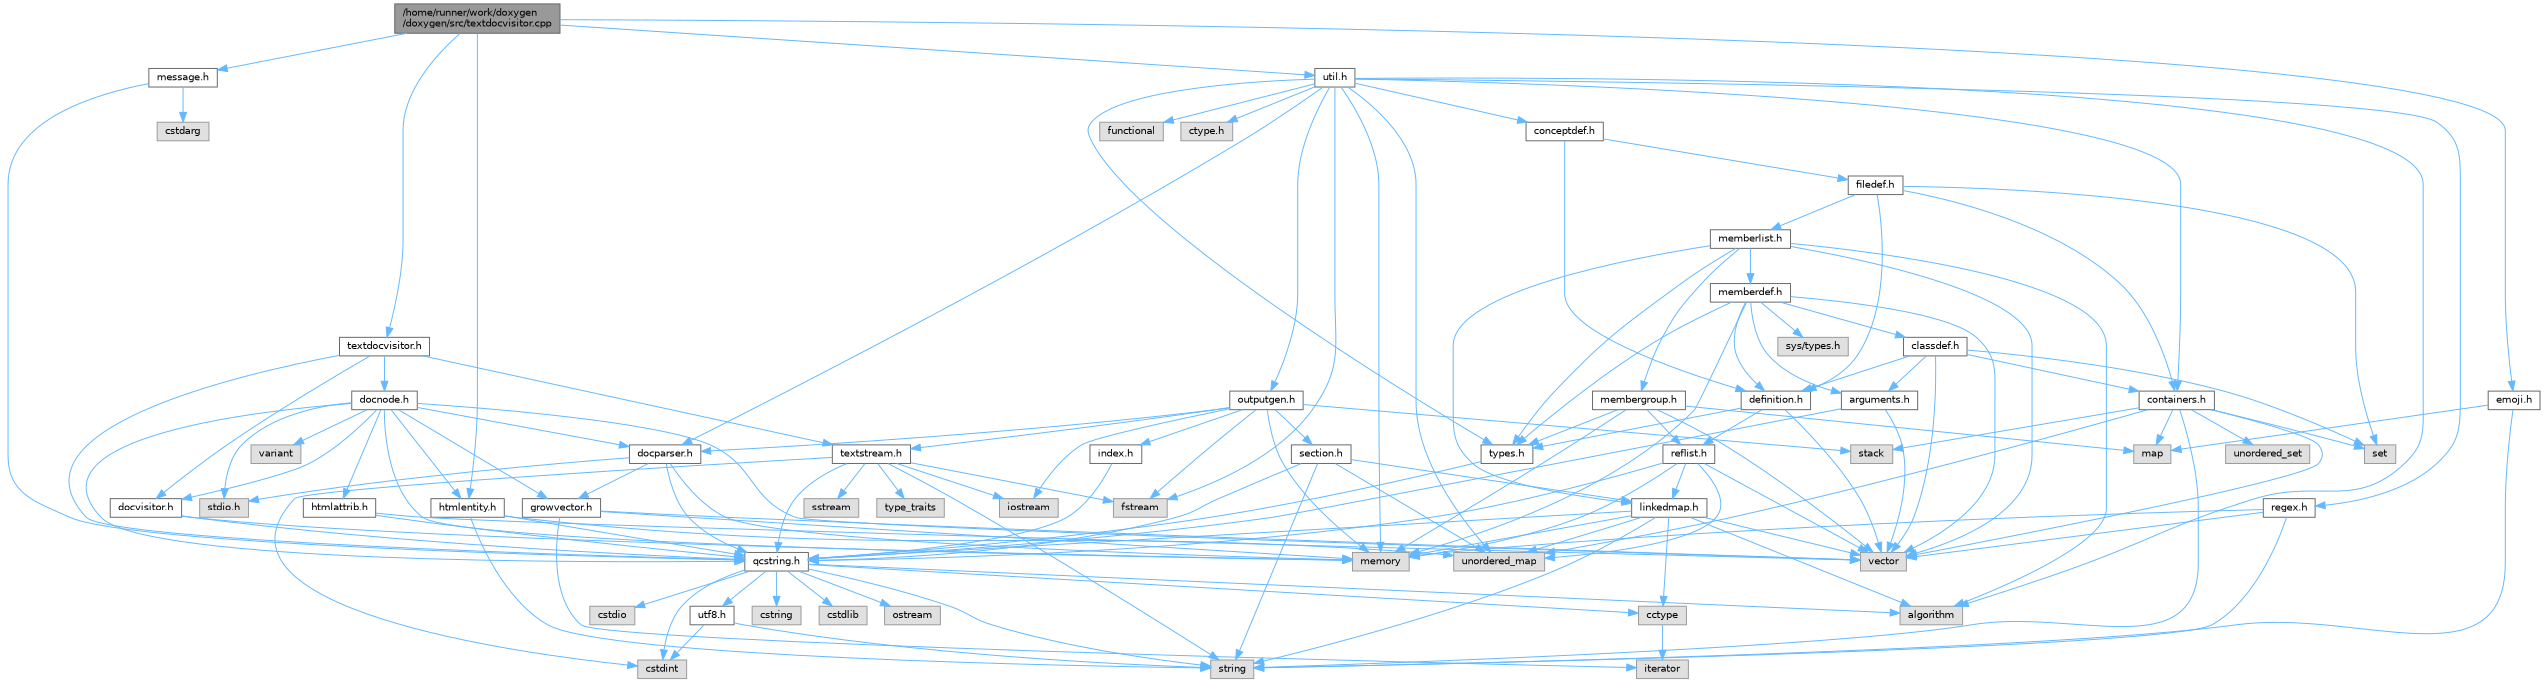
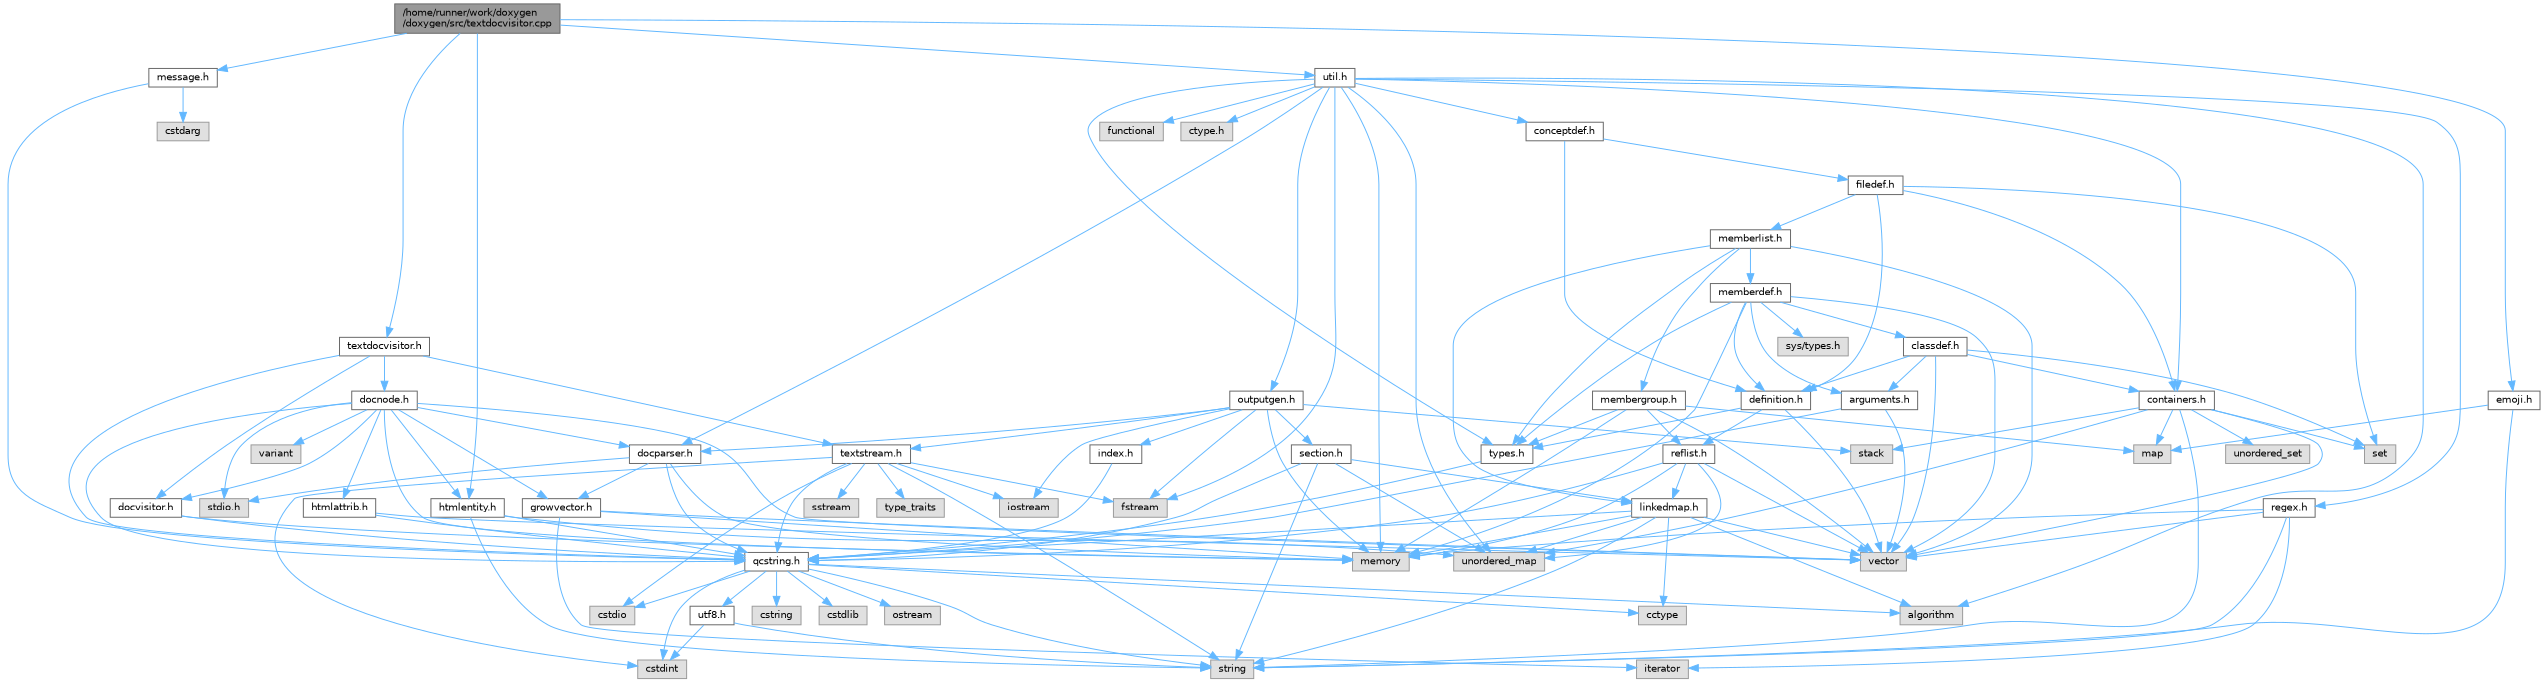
  digraph {
    node [color=grey40 fillcolor=white fontname=Helvetica fontsize=10 shape=box style=filled]
    edge [color=steelblue1 fontname=Helvetica fontsize=10 labelfontname=Helvetica labelfontsize=10 style=solid]
    n1 [color=gray40 fillcolor=grey60 fontcolor=black height=0.2 label="/home/runner/work/doxygen\l/doxygen/src/textdocvisitor.cpp" width=0.4]
    n2 [height=0.2 label="textdocvisitor.h" width=0.4]
    n3 [height=0.2 label="htmlentity.h" width=0.4]
    n4 [height=0.2 label="message.h" width=0.4]
    n5 [height=0.2 label="util.h" width=0.4]
    n6 [height=0.2 label="emoji.h" width=0.4]
    n7 [height=0.2 label="qcstring.h" width=0.4]
    n8 [height=0.2 label="docvisitor.h" width=0.4]
    n9 [height=0.2 label="docnode.h" width=0.4]
    n10 [height=0.2 label="textstream.h" width=0.4]
    n11 [color=grey60 fillcolor="#E0E0E0" height=0.2 label=string width=0.4]
    n12 [color=grey60 fillcolor="#E0E0E0" height=0.2 label=unordered_map width=0.4]
    n13 [color=grey60 fillcolor="#E0E0E0" height=0.2 label=cstdarg width=0.4]
    n14 [color=grey60 fillcolor="#E0E0E0" height=0.2 label=algorithm width=0.4]
    n15 [color=grey60 fillcolor="#E0E0E0" height=0.2 label=memory width=0.4]
    n16 [height=0.2 label="docparser.h" width=0.4]
    n17 [color=grey60 fillcolor="#E0E0E0" height=0.2 label=fstream width=0.4]
    n18 [color=grey60 fillcolor="#E0E0E0" height=0.2 label=functional width=0.4]
    n19 [color=grey60 fillcolor="#E0E0E0" height=0.2 label="ctype.h" width=0.4]
    n20 [height=0.2 label="types.h" width=0.4]
    n21 [height=0.2 label="containers.h" width=0.4]
    n22 [height=0.2 label="outputgen.h" width=0.4]
    n23 [height=0.2 label="regex.h" width=0.4]
    n24 [height=0.2 label="conceptdef.h" width=0.4]
    n25 [color=grey60 fillcolor="#E0E0E0" height=0.2 label=map width=0.4]
    n26 [color=grey60 fillcolor="#E0E0E0" height=0.2 label=cctype width=0.4]
    n27 [color=grey60 fillcolor="#E0E0E0" height=0.2 label=cstring width=0.4]
    n28 [color=grey60 fillcolor="#E0E0E0" height=0.2 label=cstdio width=0.4]
    n29 [color=grey60 fillcolor="#E0E0E0" height=0.2 label=cstdlib width=0.4]
    n30 [color=grey60 fillcolor="#E0E0E0" height=0.2 label=cstdint width=0.4]
    n31 [color=grey60 fillcolor="#E0E0E0" height=0.2 label=ostream width=0.4]
    n32 [height=0.2 label="utf8.h" width=0.4]
    n33 [color=grey60 fillcolor="#E0E0E0" height=0.2 label="stdio.h" width=0.4]
    n34 [color=grey60 fillcolor="#E0E0E0" height=0.2 label=vector width=0.4]
    n35 [color=grey60 fillcolor="#E0E0E0" height=0.2 label=variant width=0.4]
    n36 [height=0.2 label="growvector.h" width=0.4]
    n37 [height=0.2 label="htmlattrib.h" width=0.4]
    n38 [color=grey60 fillcolor="#E0E0E0" height=0.2 label=iostream width=0.4]
    n39 [color=grey60 fillcolor="#E0E0E0" height=0.2 label=sstream width=0.4]
    n40 [color=grey60 fillcolor="#E0E0E0" height=0.2 label=type_traits width=0.4]
    n41 [color=grey60 fillcolor="#E0E0E0" height=0.2 label=iterator width=0.4]
    n42 [color=grey60 fillcolor="#E0E0E0" height=0.2 label=set width=0.4]
    n43 [color=grey60 fillcolor="#E0E0E0" height=0.2 label=unordered_set width=0.4]
    n44 [color=grey60 fillcolor="#E0E0E0" height=0.2 label=stack width=0.4]
    n45 [height=0.2 label="index.h" width=0.4]
    n46 [height=0.2 label="section.h" width=0.4]
    n47 [height=0.2 label="definition.h" width=0.4]
    n48 [height=0.2 label="filedef.h" width=0.4]
    n49 [height=0.2 label="linkedmap.h" width=0.4]
    n50 [height=0.2 label="reflist.h" width=0.4]
    n51 [height=0.2 label="memberlist.h" width=0.4]
    n52 [height=0.2 label="memberdef.h" width=0.4]
    n53 [height=0.2 label="membergroup.h" width=0.4]
    n54 [color=grey60 fillcolor="#E0E0E0" height=0.2 label="sys/types.h" width=0.4]
    n55 [height=0.2 label="arguments.h" width=0.4]
    n56 [height=0.2 label="classdef.h" width=0.4]
    n1 -> n2
    n1 -> n3
    n1 -> n4
    n1 -> n5
    n1 -> n6
    n2 -> n7
    n2 -> n8
    n2 -> n9
    n2 -> n10
    n3 -> n7
    n3 -> n11
    n3 -> n12
    n4 -> n7
    n4 -> n13
    n5 -> n12
    n5 -> n14
    n5 -> n15
    n5 -> n16
    n5 -> n17
    n5 -> n18
    n5 -> n19
    n5 -> n20
    n5 -> n21
    n5 -> n22
    n5 -> n23
    n5 -> n24
    n6 -> n11
    n6 -> n25
    n7 -> n11
    n7 -> n14
    n7 -> n26
    n7 -> n27
    n7 -> n28
    n7 -> n29
    n7 -> n30
    n7 -> n31
    n7 -> n32
    n8 -> n7
    n8 -> n15
    n9 -> n3
    n9 -> n7
    n9 -> n8
    n9 -> n15
    n9 -> n16
    n9 -> n33
    n9 -> n34
    n9 -> n35
    n9 -> n36
    n9 -> n37
    n10 -> n7
    n10 -> n11
    n10 -> n17
+   n10 -> n28
    n10 -> n30
    n10 -> n38
    n10 -> n39
    n10 -> n40
    n16 -> n7
    n16 -> n15
    n16 -> n33
    n16 -> n36
    n20 -> n7
    n21 -> n11
    n21 -> n12
    n21 -> n25
    n21 -> n34
    n21 -> n42
    n21 -> n43
    n21 -> n44
    n22 -> n10
    n22 -> n15
    n22 -> n16
    n22 -> n17
    n22 -> n38
    n22 -> n44
    n22 -> n45
    n22 -> n46
    n23 -> n11
    n23 -> n15
    n23 -> n34
-   n26 -> n41
+   n23 -> n41
    n24 -> n47
    n24 -> n48
    n32 -> n11
    n32 -> n30
    n36 -> n15
    n36 -> n34
    n36 -> n41
    n37 -> n7
    n37 -> n34
    n45 -> n7
    n46 -> n7
    n46 -> n11
    n46 -> n12
    n46 -> n49
    n47 -> n20
    n47 -> n34
    n47 -> n50
    n48 -> n21
    n48 -> n42
    n48 -> n47
    n48 -> n51
    n49 -> n7
    n49 -> n11
    n49 -> n12
    n49 -> n14
    n49 -> n15
    n49 -> n26
    n49 -> n34
    n50 -> n7
    n50 -> n12
    n50 -> n15
    n50 -> n34
    n50 -> n49
-   n51 -> n14
    n51 -> n20
    n51 -> n34
    n51 -> n49
    n51 -> n52
    n51 -> n53
    n52 -> n15
    n52 -> n20
    n52 -> n34
    n52 -> n47
    n52 -> n54
    n52 -> n55
    n52 -> n56
    n53 -> n15
    n53 -> n20
    n53 -> n25
    n53 -> n34
    n53 -> n50
    n55 -> n7
    n55 -> n34
    n56 -> n21
    n56 -> n34
    n56 -> n42
    n56 -> n47
    n56 -> n55
  }
